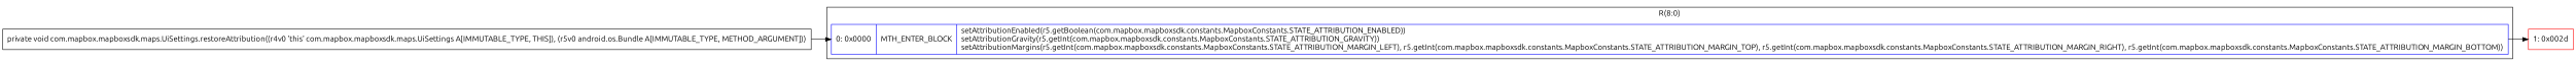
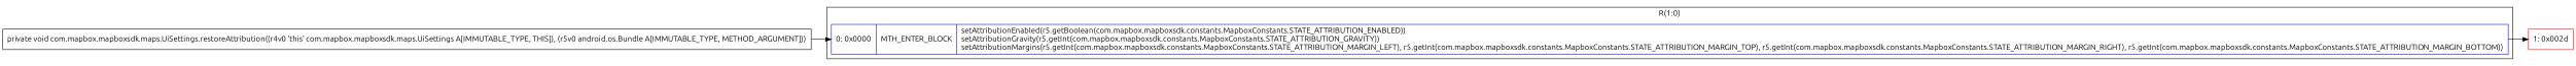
  digraph {
    rankdir=LR
    fontname=Ubuntu
    node [shape=record fontname=Ubuntu]
    edge [fontname=Ubuntu]
    n1 [color=blue label="{0\:\ 0x0000|MTH_ENTER_BLOCK\l|setAttributionEnabled(r5.getBoolean(com.mapbox.mapboxsdk.constants.MapboxConstants.STATE_ATTRIBUTION_ENABLED))\lsetAttributionGravity(r5.getInt(com.mapbox.mapboxsdk.constants.MapboxConstants.STATE_ATTRIBUTION_GRAVITY))\lsetAttributionMargins(r5.getInt(com.mapbox.mapboxsdk.constants.MapboxConstants.STATE_ATTRIBUTION_MARGIN_LEFT), r5.getInt(com.mapbox.mapboxsdk.constants.MapboxConstants.STATE_ATTRIBUTION_MARGIN_TOP), r5.getInt(com.mapbox.mapboxsdk.constants.MapboxConstants.STATE_ATTRIBUTION_MARGIN_RIGHT), r5.getInt(com.mapbox.mapboxsdk.constants.MapboxConstants.STATE_ATTRIBUTION_MARGIN_BOTTOM))\l}"]
    n2 [color=red label="{1\:\ 0x002d}"]
    n3 [label="{private void com.mapbox.mapboxsdk.maps.UiSettings.restoreAttribution((r4v0 'this' com.mapbox.mapboxsdk.maps.UiSettings A[IMMUTABLE_TYPE, THIS]), (r5v0 android.os.Bundle A[IMMUTABLE_TYPE, METHOD_ARGUMENT])) }"]
    subgraph cluster_1 {
-     label="R(8:0)"
+     label="R(1:0)"
      n1
    }
    n1 -> n2
    n3 -> n1
  }
